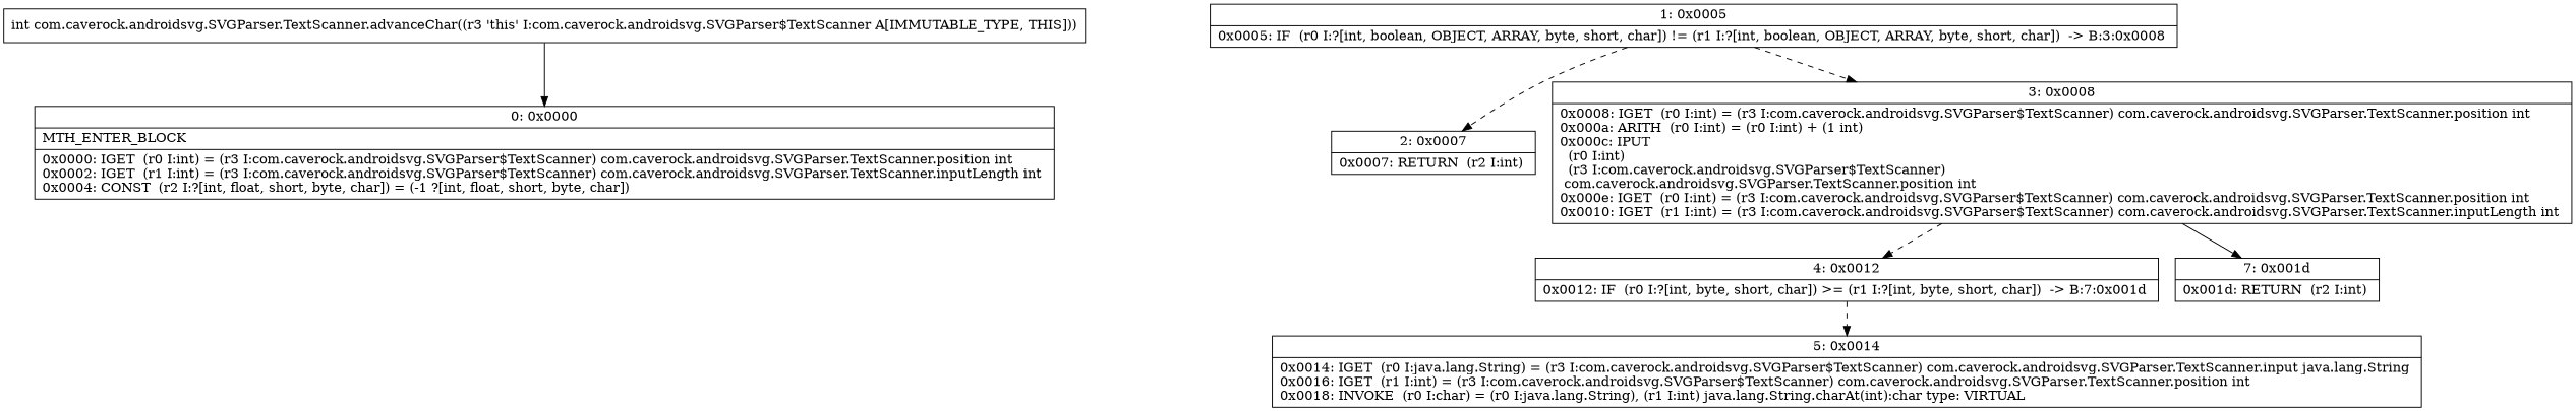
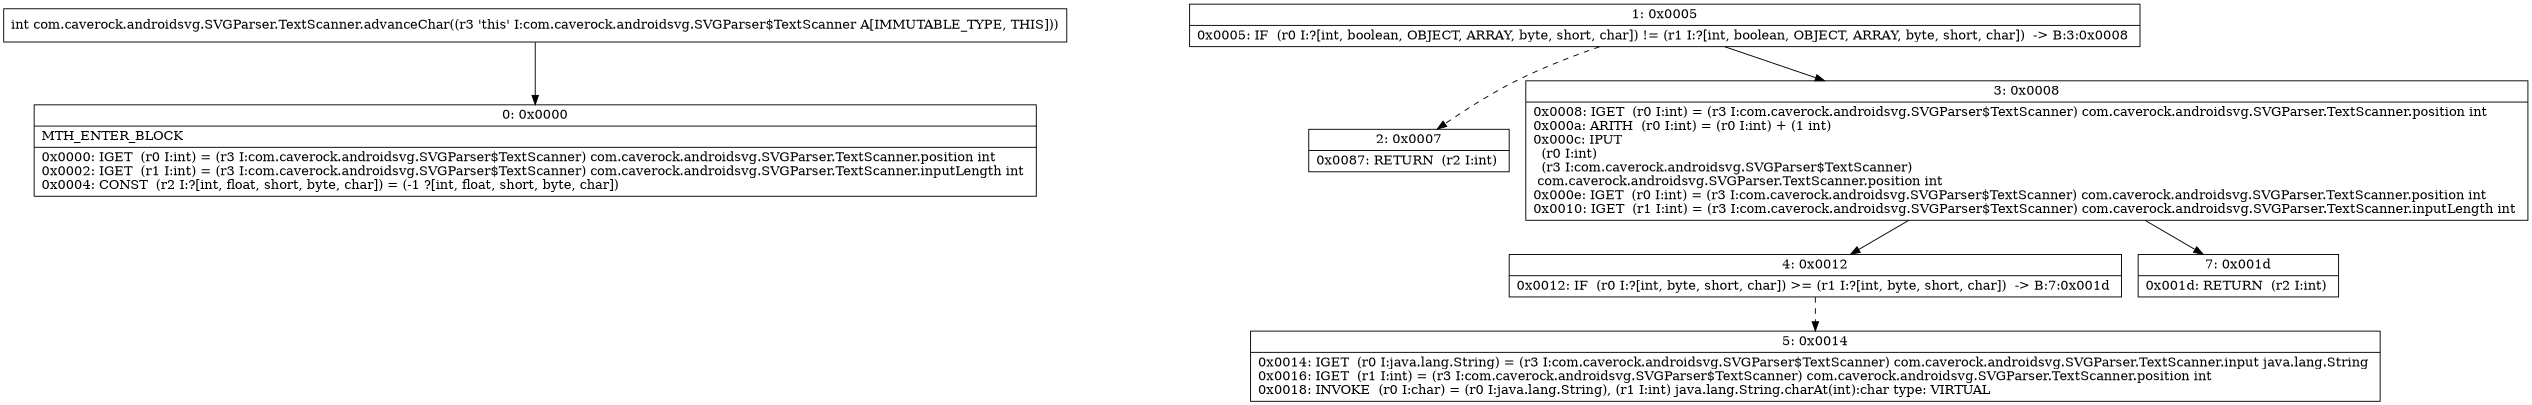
  digraph {
    node [shape=record]
    n1 [label="{0\:\ 0x0000|MTH_ENTER_BLOCK\l|0x0000: IGET  (r0 I:int) = (r3 I:com.caverock.androidsvg.SVGParser$TextScanner) com.caverock.androidsvg.SVGParser.TextScanner.position int \l0x0002: IGET  (r1 I:int) = (r3 I:com.caverock.androidsvg.SVGParser$TextScanner) com.caverock.androidsvg.SVGParser.TextScanner.inputLength int \l0x0004: CONST  (r2 I:?[int, float, short, byte, char]) = (\-1 ?[int, float, short, byte, char]) \l}"]
    n2 [label="{1\:\ 0x0005|0x0005: IF  (r0 I:?[int, boolean, OBJECT, ARRAY, byte, short, char]) != (r1 I:?[int, boolean, OBJECT, ARRAY, byte, short, char])  \-\> B:3:0x0008 \l}"]
-   n3 [label="{2\:\ 0x0007|0x0007: RETURN  (r2 I:int) \l}"]
+   n3 [label="{2\:\ 0x0007|0x0087: RETURN  (r2 I:int) \l}"]
    n4 [label="{3\:\ 0x0008|0x0008: IGET  (r0 I:int) = (r3 I:com.caverock.androidsvg.SVGParser$TextScanner) com.caverock.androidsvg.SVGParser.TextScanner.position int \l0x000a: ARITH  (r0 I:int) = (r0 I:int) + (1 int) \l0x000c: IPUT  \l  (r0 I:int)\l  (r3 I:com.caverock.androidsvg.SVGParser$TextScanner)\l com.caverock.androidsvg.SVGParser.TextScanner.position int \l0x000e: IGET  (r0 I:int) = (r3 I:com.caverock.androidsvg.SVGParser$TextScanner) com.caverock.androidsvg.SVGParser.TextScanner.position int \l0x0010: IGET  (r1 I:int) = (r3 I:com.caverock.androidsvg.SVGParser$TextScanner) com.caverock.androidsvg.SVGParser.TextScanner.inputLength int \l}"]
    n5 [label="{4\:\ 0x0012|0x0012: IF  (r0 I:?[int, byte, short, char]) \>= (r1 I:?[int, byte, short, char])  \-\> B:7:0x001d \l}"]
    n6 [label="{7\:\ 0x001d|0x001d: RETURN  (r2 I:int) \l}"]
    n7 [label="{5\:\ 0x0014|0x0014: IGET  (r0 I:java.lang.String) = (r3 I:com.caverock.androidsvg.SVGParser$TextScanner) com.caverock.androidsvg.SVGParser.TextScanner.input java.lang.String \l0x0016: IGET  (r1 I:int) = (r3 I:com.caverock.androidsvg.SVGParser$TextScanner) com.caverock.androidsvg.SVGParser.TextScanner.position int \l0x0018: INVOKE  (r0 I:char) = (r0 I:java.lang.String), (r1 I:int) java.lang.String.charAt(int):char type: VIRTUAL \l}"]
    n8 [label="{int com.caverock.androidsvg.SVGParser.TextScanner.advanceChar((r3 'this' I:com.caverock.androidsvg.SVGParser$TextScanner A[IMMUTABLE_TYPE, THIS])) }"]
    n2 -> n3 [style=dashed]
-   n2 -> n4 [style=dashed]
-   n4 -> n5 [style=dashed]
+   n2 -> n4
+   n4 -> n5
    n4 -> n6
    n5 -> n7 [style=dashed]
    n8 -> n1
  }
